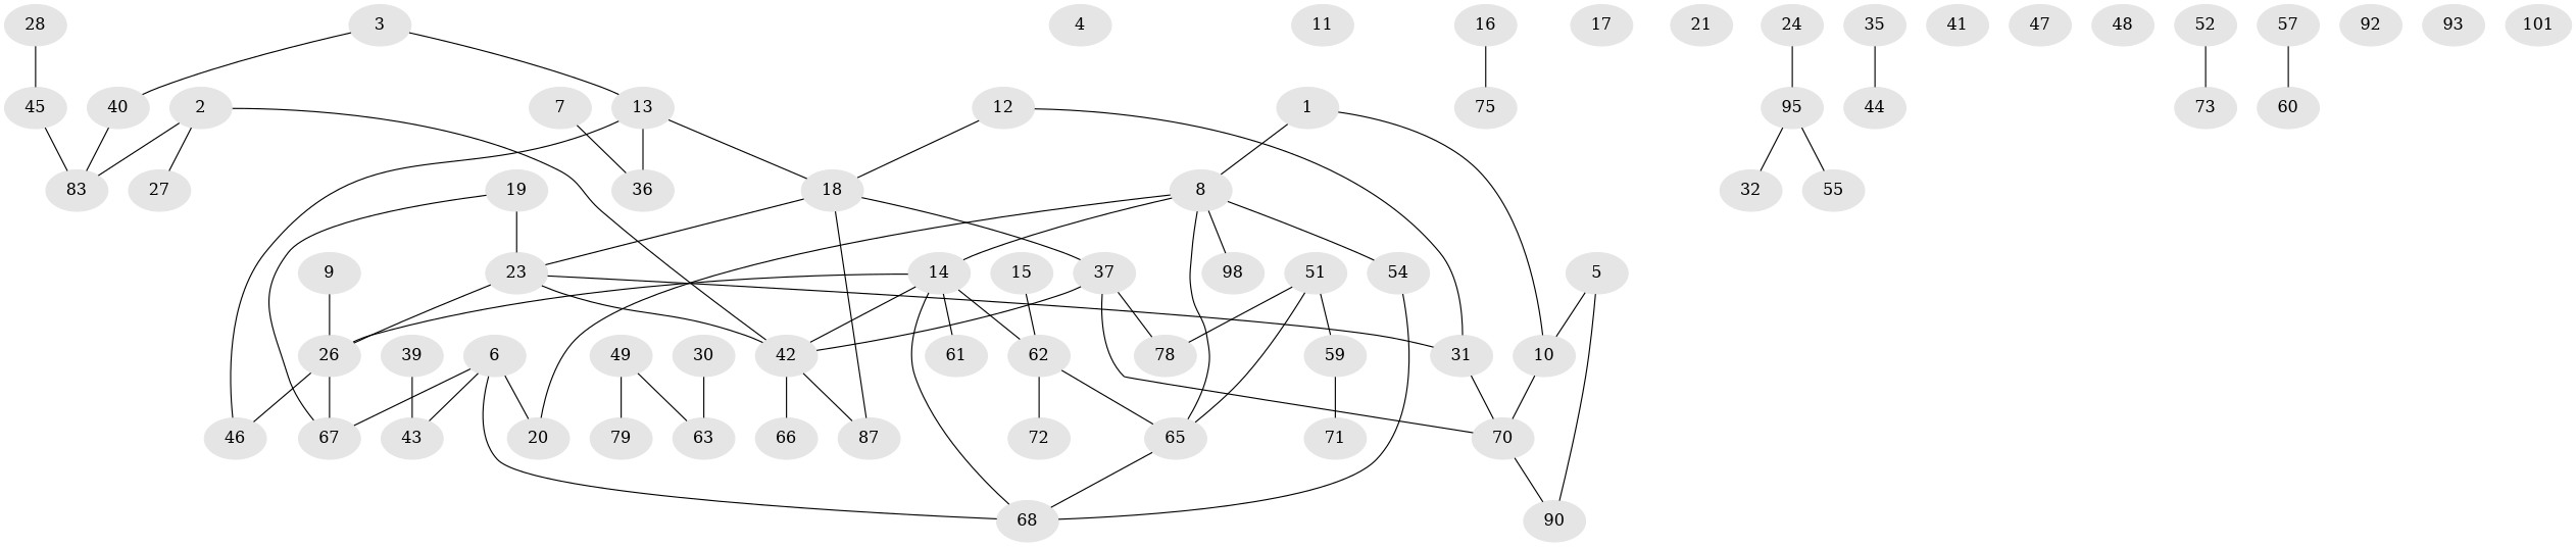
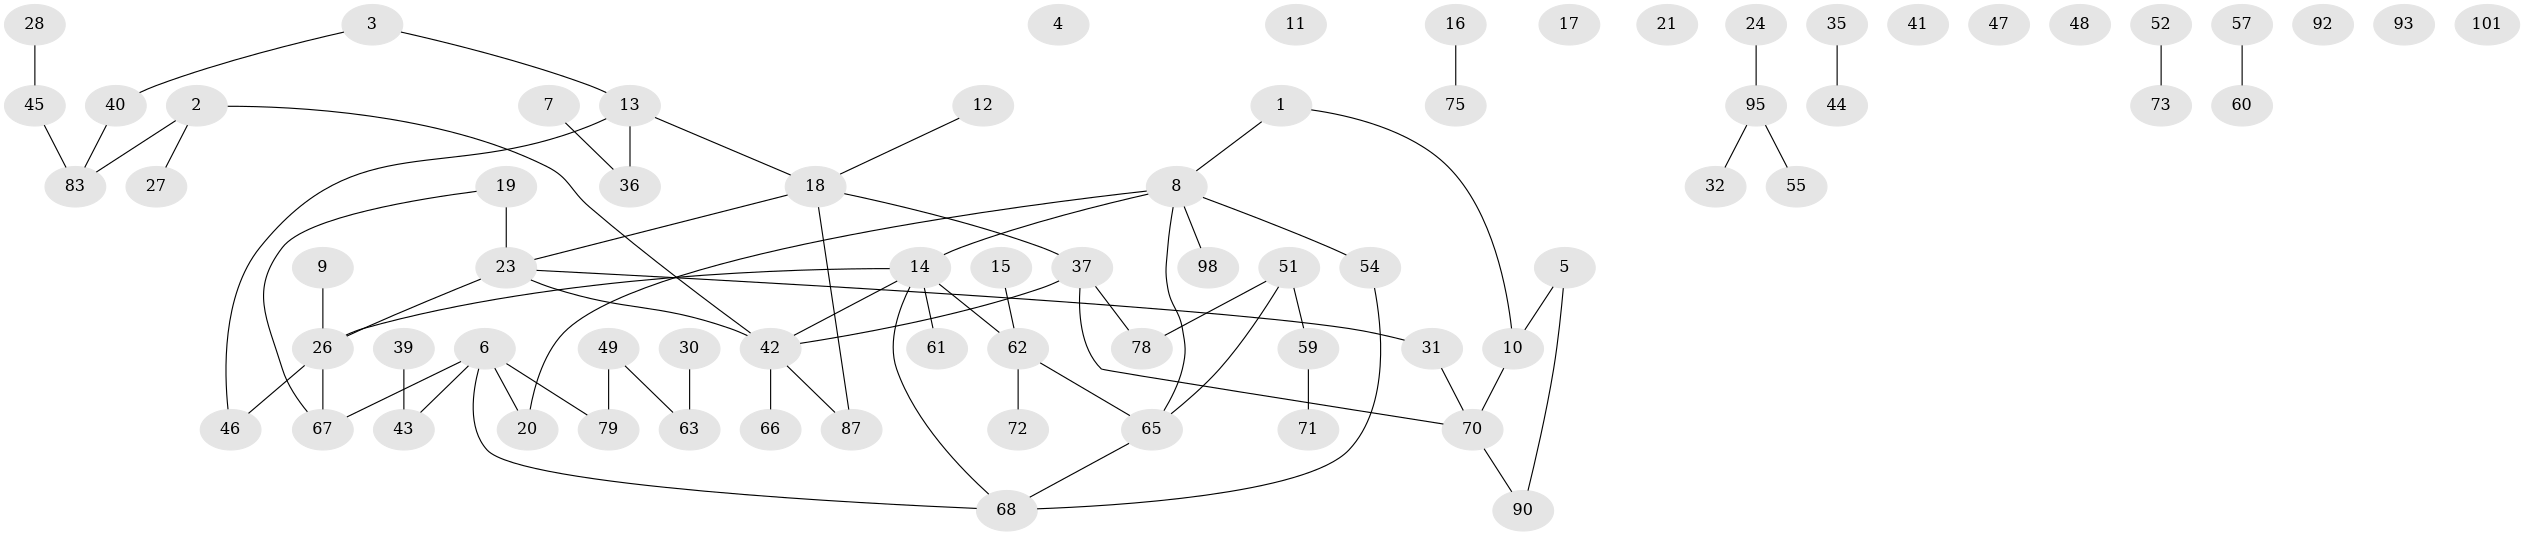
  graph {
    node [color=gray90 style=filled]
    8 [super="+53"]
    20
    14 [super="+80"]
    n4 [label=98]
    54
    65
    1
    10 [super="+91"]
    70
    2 [super="+77"]
    27
    42 [super="+89"]
    83 [super="+96"]
    n14 [label=87]
    66
    3 [super="+22"]
    13 [super="+88"]
    40
    36
    18 [super="+56"]
    46
    4
    5
    90 [super="+94"]
    6 [super="+84"]
    43
    67 [super="+98"]
    68 [super="+100"]
    79
    7
    26 [super="+81"]
    61
    62 [super="+76"]
    9
    59
    71
    11 [super="+33"]
    23 [super="+58"]
    37 [super="+102"]
    12
    31 [super="+86"]
    72
    15 [super="+34"]
    16 [super="+85"]
    75
    17
    78
    19 [super="+50"]
    21
    n50 [label=95 super="+29"]
    32 [super="+95"]
    55 [super="+69"]
    24
    28 [super="+64"]
    45
    63 [super="+99"]
    30
    35
    44
    39
    41
    47
    48
    49 [super="+87"]
    51 [super="+74"]
    52
    73
    60 [super="+97"]
    57
    92
    93
    101
    8 -- 20
    8 -- 14
    8 -- n4
    8 -- 54
    8 -- 65
    14 -- 42
    14 -- 68
    14 -- 26
    14 -- 61
    14 -- 62
    54 -- 68
    65 -- 68
    1 -- 8
    1 -- 10
    10 -- 70
    70 -- 90
    2 -- 27
    2 -- 42
    2 -- 83
    42 -- n14
    42 -- 66
    3 -- 13
    3 -- 40
    13 -- 36
    13 -- 18
    13 -- 46
    40 -- 83
    18 -- n14
    18 -- 23
    18 -- 37
    5 -- 10
    5 -- 90
    6 -- 20
    6 -- 43
    6 -- 67
    6 -- 68
+   6 -- 79
    7 -- 36
    26 -- 46
    26 -- 67
    62 -- 65
    62 -- 72
    9 -- 26
    59 -- 71
    23 -- 42
    23 -- 26
    23 -- 31
    37 -- 70
    37 -- 42
    37 -- 78
    12 -- 18
-   12 -- 31
    31 -- 70
    15 -- 62
    16 -- 75
    19 -- 67
    19 -- 23 [weight=2]
    n50 -- 32
    n50 -- 55
    24 -- n50
    28 -- 45
    45 -- 83
    30 -- 63
    35 -- 44
    39 -- 43
    49 -- 79
    49 -- 63
    51 -- 65
    51 -- 59
    51 -- 78
    52 -- 73
    57 -- 60
  }
